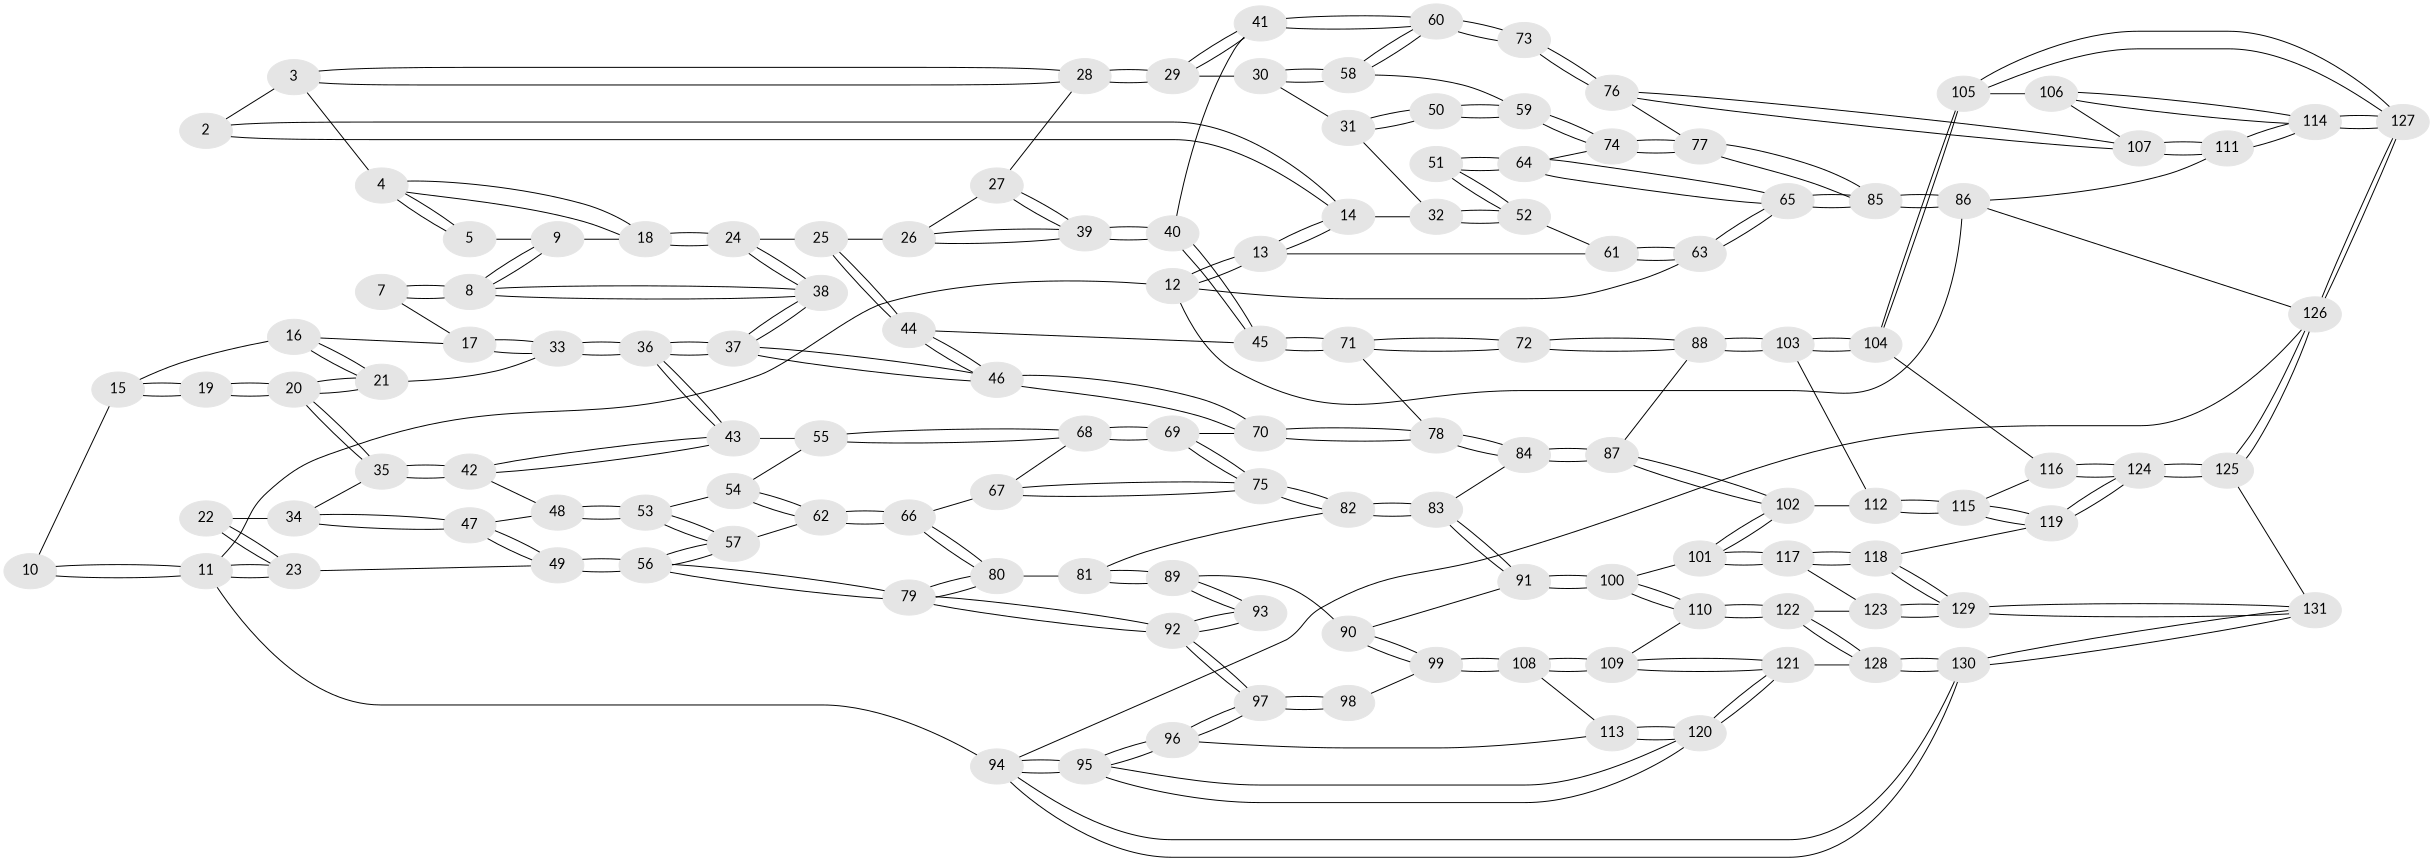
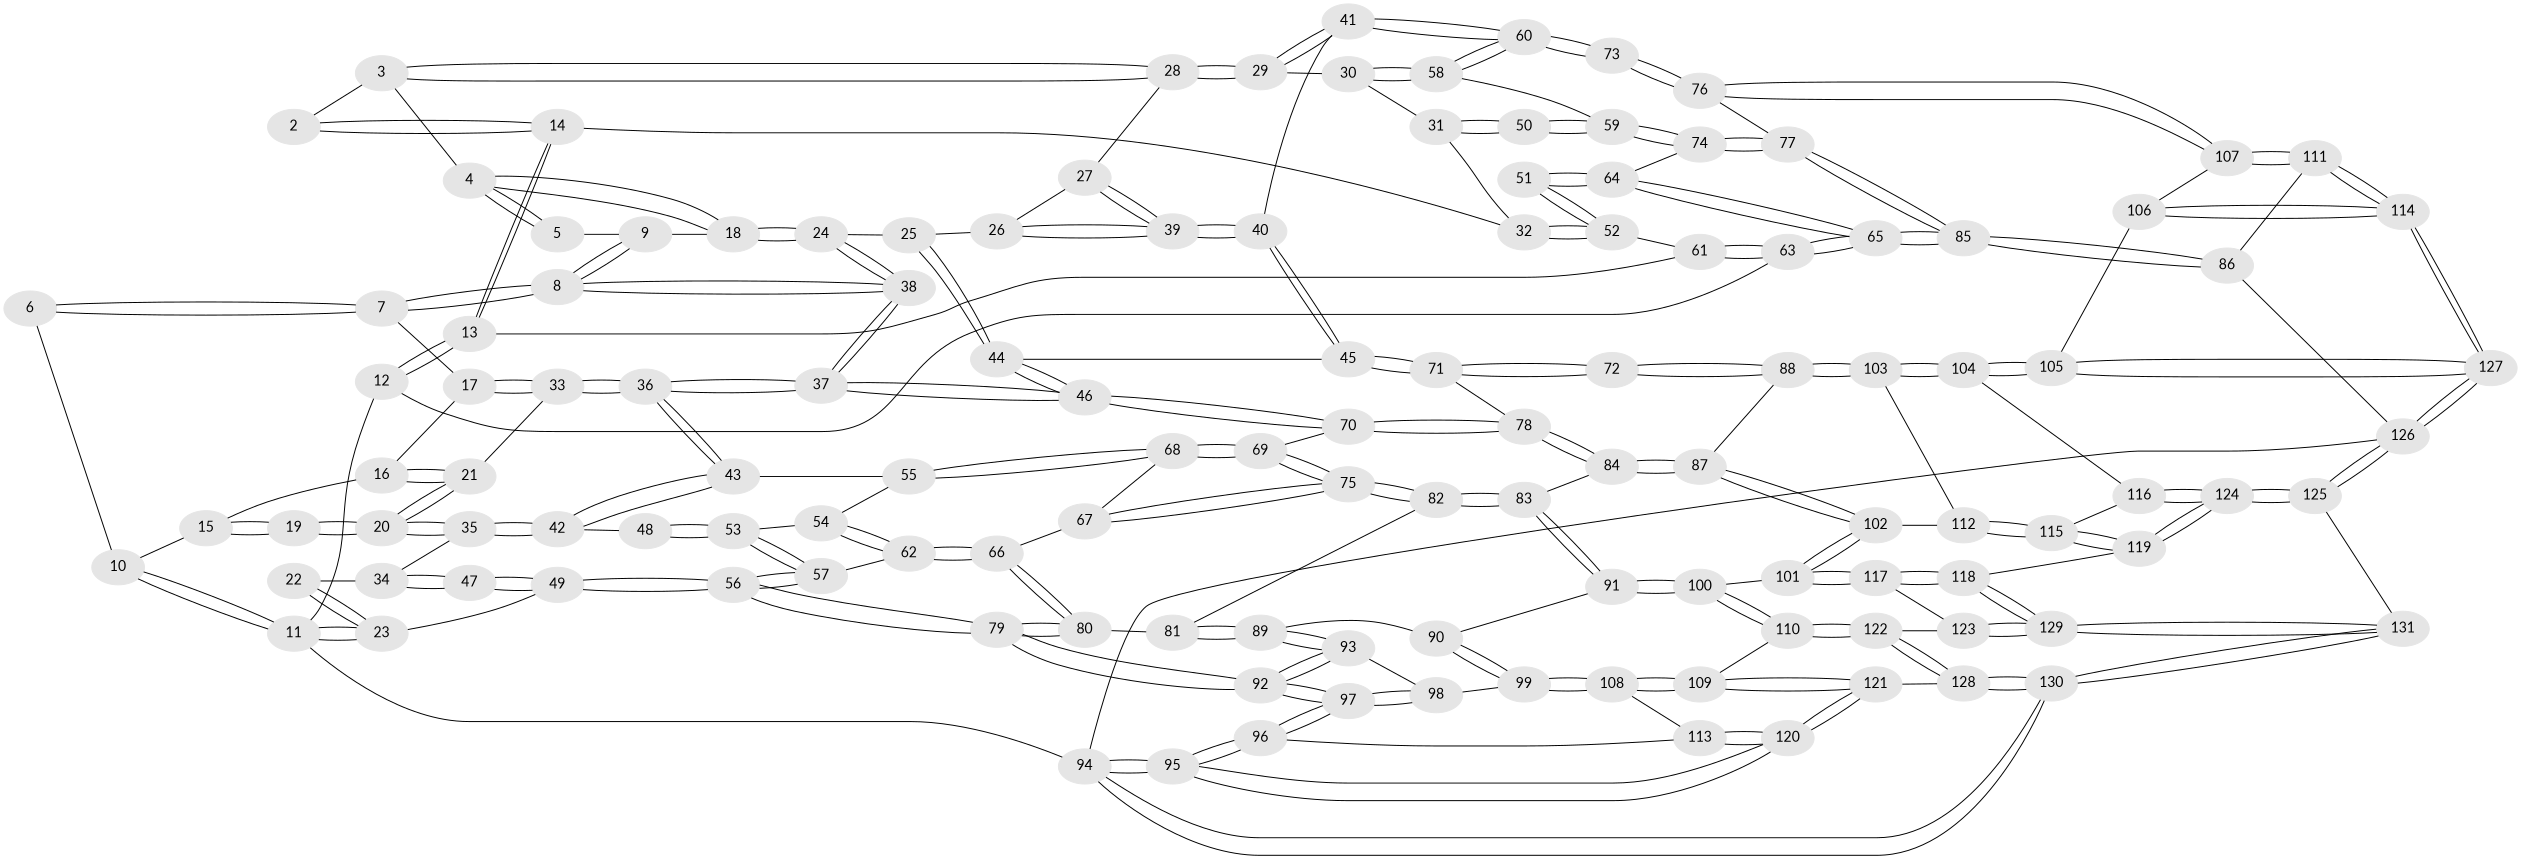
  graph {
    fontname=Lato
    rankdir=LR
    node [color=gray90 fontname=Lato style=filled]
    edge [fontname=Lato]
    2
    3
    14
+   6
    7
    10
    4
    28
    32
    5
    18
    29
    9
    24
    8
    17
    11
    15
    38
    33
    12
    23
    94
    16
    19
    13
    63
    86
    49
    126
    95
    130
    61
    65
    111
    52
    21
    20
    36
    25
    35
    22
    34
    42
    47
    56
    26
    44
    27
    39
    46
    45
    40
    30
    41
    31
    58
    60
    50
    59
    37
    43
    48
    55
    70
    71
    73
    53
    68
    78
    72
    54
    57
    79
    51
    64
    74
    62
    66
    69
    80
    92
    77
    76
    67
    85
    75
    81
    82
    84
    88
    103
    107
    83
    87
    93
    97
    89
    90
    91
    100
    102
    114
    127
    112
    104
    99
    98
    108
    101
    110
    96
    120
    131
    113
    121
    109
    117
    122
    118
    123
    115
    105
    116
    106
    124
    128
    119
    125
    129
    2 -- 3
    2 -- 14
    2 -- 14
    3 -- 4
    3 -- 28
    3 -- 28
    14 -- 32
+   6 -- 7
+   6 -- 7
+   6 -- 10
    7 -- 8
    7 -- 8
    7 -- 17
    10 -- 11
    10 -- 11
    10 -- 15
    4 -- 5
    4 -- 5
    4 -- 18
    4 -- 18
    28 -- 29
    28 -- 29
    32 -- 52
    32 -- 52
    5 -- 9
    18 -- 24
    18 -- 24
    29 -- 30
    29 -- 41
    29 -- 41
    9 -- 18
    24 -- 38
    24 -- 38
    24 -- 25
    8 -- 9
    8 -- 9
    8 -- 38
    8 -- 38
    17 -- 33
    17 -- 33
    11 -- 12
    11 -- 23
    11 -- 23
    11 -- 94
    15 -- 16
    15 -- 19
    15 -- 19
    33 -- 36
    33 -- 36
    12 -- 13
    12 -- 13
    12 -- 63
-   12 -- 86
    23 -- 49
    94 -- 126
    94 -- 95
    94 -- 95
    94 -- 130
    94 -- 130
    16 -- 17
    16 -- 21
    16 -- 21
    19 -- 20
    19 -- 20
    13 -- 14
    13 -- 14
    13 -- 61
    63 -- 65
    63 -- 65
    86 -- 126
    86 -- 111
    49 -- 56
    49 -- 56
    126 -- 127
    126 -- 127
    95 -- 96
    95 -- 96
    95 -- 120
    95 -- 120
    130 -- 131
    130 -- 131
    61 -- 63
    61 -- 63
    65 -- 85
    65 -- 85
    111 -- 114
    111 -- 114
    52 -- 61
    21 -- 33
    20 -- 21
    20 -- 21
    20 -- 35
    20 -- 35
    36 -- 37
    36 -- 37
    36 -- 43
    36 -- 43
    25 -- 26
    25 -- 44
    25 -- 44
    35 -- 42
    35 -- 42
    22 -- 23
    22 -- 23
    22 -- 34
    34 -- 35
    34 -- 47
    34 -- 47
    42 -- 43
    42 -- 43
    42 -- 48
    47 -- 49
    47 -- 49
-   47 -- 48
    56 -- 57
    56 -- 57
    56 -- 79
    56 -- 79
    26 -- 27
    26 -- 39
    26 -- 39
    44 -- 46
    44 -- 46
    44 -- 45
    27 -- 28
    27 -- 39
    27 -- 39
    39 -- 40
    39 -- 40
    46 -- 70
    46 -- 70
    45 -- 71
    45 -- 71
    40 -- 45
    40 -- 45
    40 -- 41
    30 -- 31
    30 -- 58
    30 -- 58
    41 -- 60
    41 -- 60
    31 -- 32
    31 -- 50
    31 -- 50
    58 -- 60
    58 -- 60
    58 -- 59
    60 -- 73
    60 -- 73
    50 -- 59
    50 -- 59
    59 -- 74
    59 -- 74
    37 -- 38
    37 -- 38
    37 -- 46
    37 -- 46
    43 -- 55
    48 -- 53
    48 -- 53
    55 -- 68
    55 -- 68
    70 -- 78
    70 -- 78
    71 -- 78
    71 -- 72
    71 -- 72
    73 -- 76
    73 -- 76
    53 -- 54
    53 -- 57
    53 -- 57
    68 -- 69
    68 -- 69
    78 -- 84
    78 -- 84
    72 -- 88
    72 -- 88
    54 -- 55
    54 -- 62
    54 -- 62
    57 -- 62
    79 -- 80
    79 -- 80
    79 -- 92
    79 -- 92
    51 -- 52
    51 -- 52
    51 -- 64
    51 -- 64
    64 -- 65
    64 -- 65
    64 -- 74
    74 -- 77
    74 -- 77
    62 -- 66
    62 -- 66
    66 -- 80
    66 -- 80
    66 -- 67
    69 -- 70
    69 -- 75
    69 -- 75
    80 -- 81
    92 -- 93
    92 -- 93
    92 -- 97
    92 -- 97
    77 -- 85
    77 -- 85
    76 -- 77
    76 -- 107
    76 -- 107
    67 -- 68
    67 -- 75
    67 -- 75
    85 -- 86
    85 -- 86
    75 -- 82
    75 -- 82
    81 -- 82
    81 -- 89
    81 -- 89
    82 -- 83
    82 -- 83
    84 -- 87
    84 -- 87
    88 -- 103
    88 -- 103
    103 -- 112
    103 -- 104
    103 -- 104
    107 -- 111
    107 -- 111
    83 -- 84
    83 -- 91
    83 -- 91
    87 -- 88
    87 -- 102
    87 -- 102
+   93 -- 98
    97 -- 98
    97 -- 98
    89 -- 93
    89 -- 93
    89 -- 90
    90 -- 91
    90 -- 99
    90 -- 99
    91 -- 100
    91 -- 100
    100 -- 101
    100 -- 110
    100 -- 110
    102 -- 112
    114 -- 127
    114 -- 127
    112 -- 115
    112 -- 115
    104 -- 105
    104 -- 105
    104 -- 116
    99 -- 108
    99 -- 108
    98 -- 99
    108 -- 113
    108 -- 109
    108 -- 109
    101 -- 102
    101 -- 102
    101 -- 117
    101 -- 117
    110 -- 122
    110 -- 122
    96 -- 97
    96 -- 97
    96 -- 113
    120 -- 121
    120 -- 121
    113 -- 120
    113 -- 120
    121 -- 128
    109 -- 110
    109 -- 121
    109 -- 121
    117 -- 118
    117 -- 118
    117 -- 123
    122 -- 123
    122 -- 128
    122 -- 128
    118 -- 119
    118 -- 129
    118 -- 129
    123 -- 129
    123 -- 129
    115 -- 116
    115 -- 119
    115 -- 119
    105 -- 127
    105 -- 127
    105 -- 106
    116 -- 124
    116 -- 124
    106 -- 107
    106 -- 114
    106 -- 114
    124 -- 125
    124 -- 125
    128 -- 130
    128 -- 130
    119 -- 124
    119 -- 124
    125 -- 126
    125 -- 126
    125 -- 131
    129 -- 131
    129 -- 131
  }
